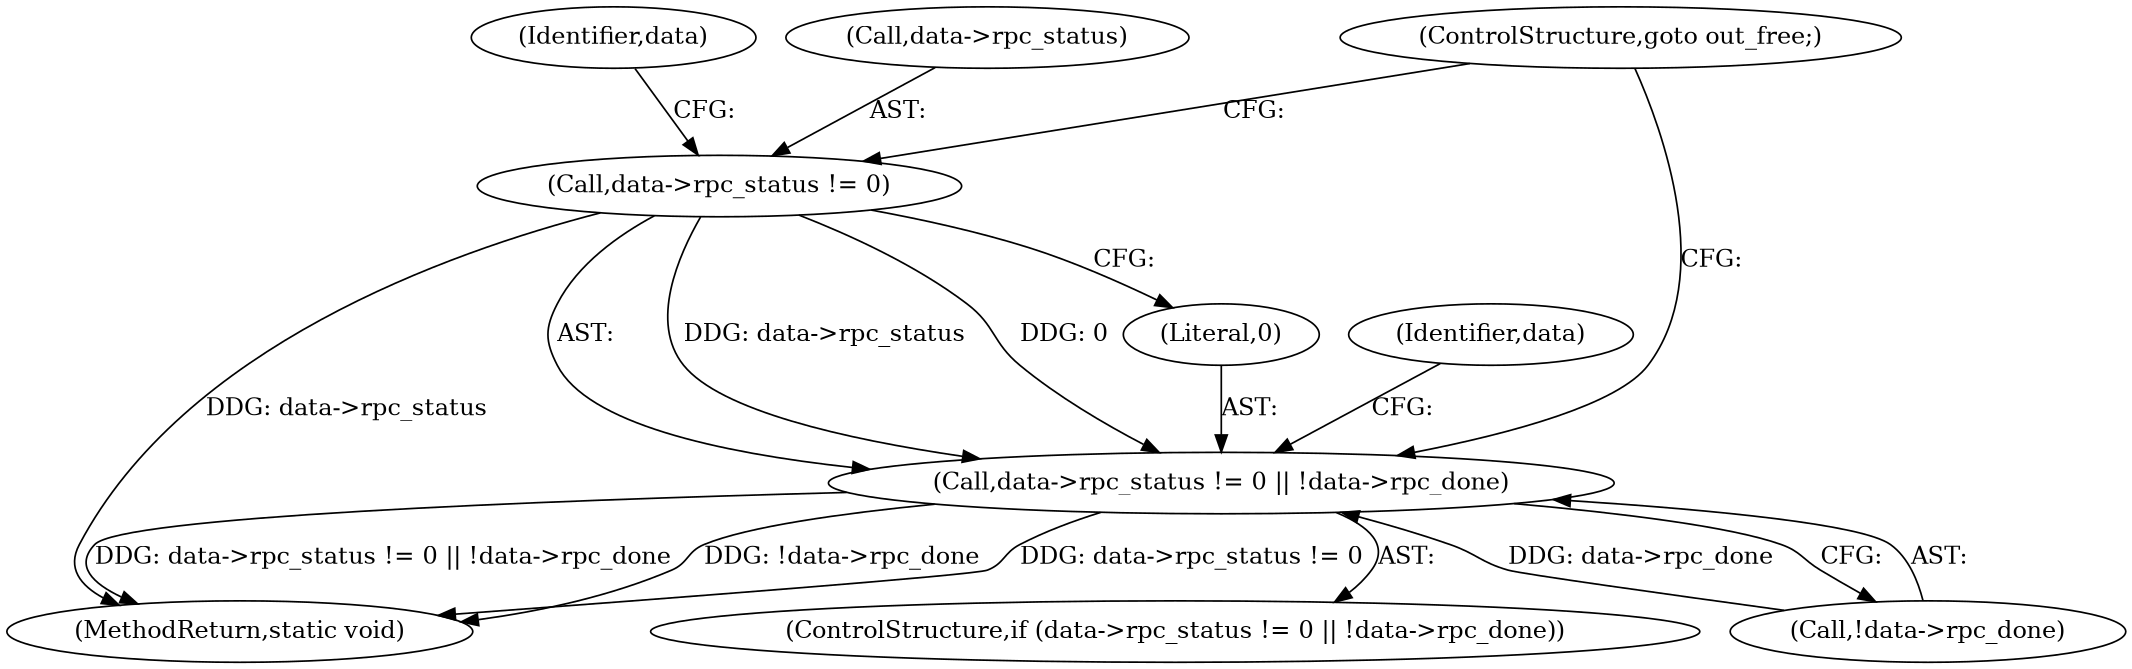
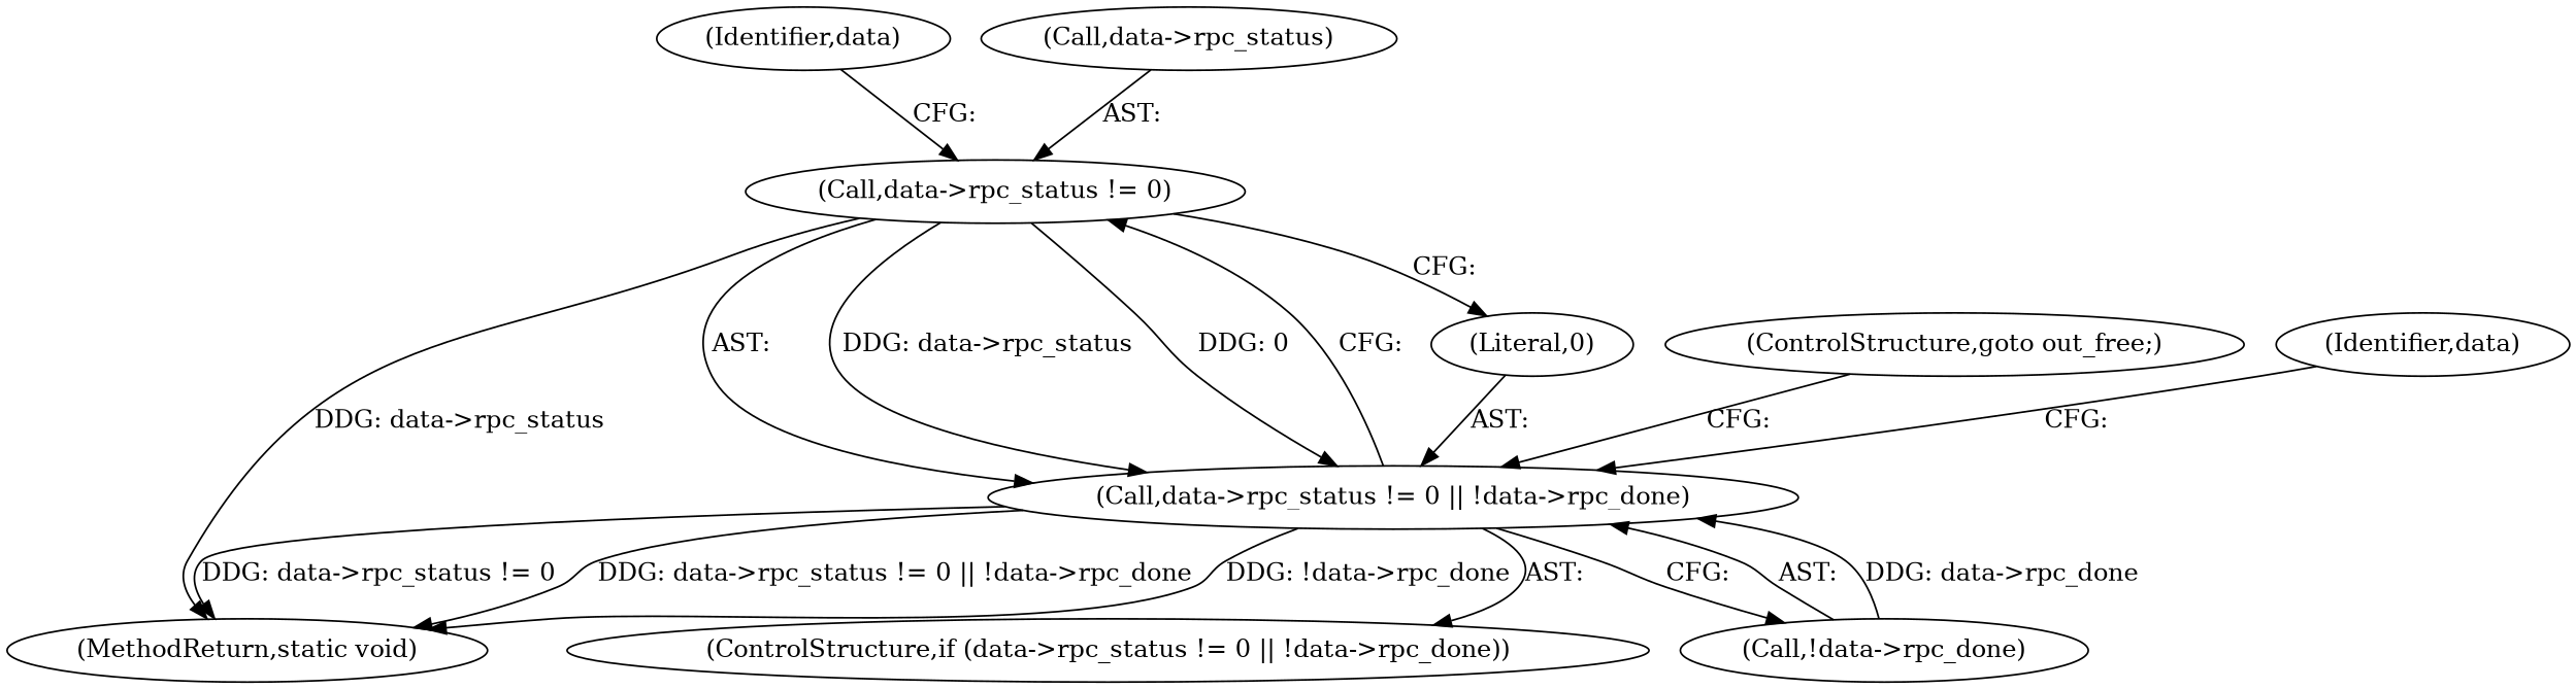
  digraph {
    n1 [label="(Call,data->rpc_status != 0)"]
    n2 [label="(Call,data->rpc_status != 0 || !data->rpc_done)"]
    n3 [label="(MethodReturn,static void)"]
    n4 [label="(Literal,0)"]
    n5 [label="(ControlStructure,if (data->rpc_status != 0 || !data->rpc_done))"]
    n6 [label="(Call,!data->rpc_done)"]
    n7 [label="(ControlStructure,goto out_free;)"]
    n8 [label="(Identifier,data)"]
    n9 [label="(Call,data->rpc_status)"]
    n10 [label="(Identifier,data)"]
    n1 -> n2 [label="AST: "]
    n1 -> n2 [label="DDG: data->rpc_status"]
    n1 -> n2 [label="DDG: 0"]
    n1 -> n3 [label="DDG: data->rpc_status"]
    n1 -> n4 [label="CFG: "]
-   n7 -> n1 [label="CFG: "]
+   n2 -> n1 [label="CFG: "]
    n2 -> n3 [label="DDG: data->rpc_status != 0"]
    n2 -> n3 [label="DDG: data->rpc_status != 0 || !data->rpc_done"]
    n2 -> n3 [label="DDG: !data->rpc_done"]
    n2 -> n5 [label="AST: "]
    n2 -> n6 [label="CFG: "]
    n4 -> n2 [label="AST: "]
    n6 -> n2 [label="AST: "]
    n6 -> n2 [label="DDG: data->rpc_done"]
    n7 -> n2 [label="CFG: "]
    n8 -> n1 [label="CFG: "]
    n9 -> n1 [label="AST: "]
    n10 -> n2 [label="CFG: "]
  }
